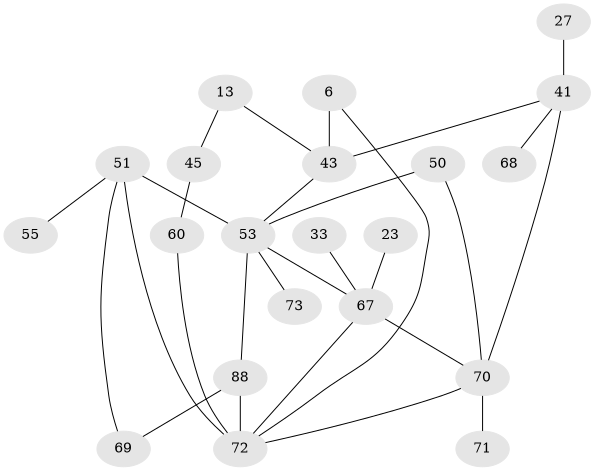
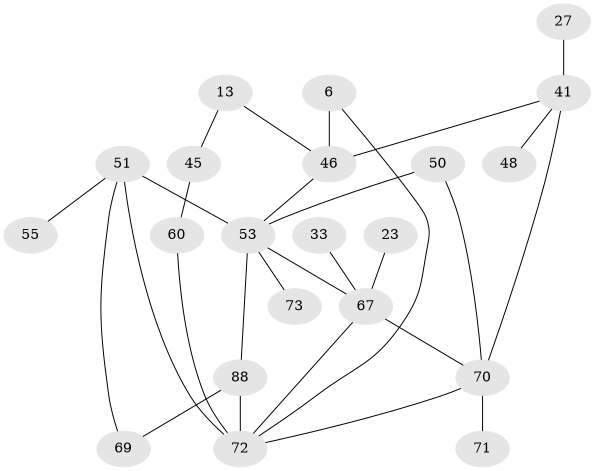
  graph {
    node [color=gray90 style=filled]
-   46 [super="+42" label=43]
+   46 [super="+42"]
    53 [super="+35+52"]
    6
    72 [super="+64+8"]
    45 [super="+44"]
    60 [super="+19"]
    13
    67 [super="+66+56"]
    70 [super="+49+63+40"]
    23
    41 [super="+20"]
-   68 [super="+62"]
+   68 [super="+62" label=48]
    27
    33
    71
    n16 [label=88 super="+2"]
    73
    50
    51 [super="+21+24+47"]
    55
    69 [super="+65"]
    46 -- 53
    53 -- 67 [weight=2]
    53 -- n16 [weight=2]
    53 -- 73
    6 -- 46 [weight=2]
    6 -- 72
    45 -- 60 [weight=2]
    60 -- 72
    13 -- 46
    13 -- 45
    67 -- 72 [weight=2]
    67 -- 70 [weight=2]
    70 -- 72 [weight=3]
    70 -- 71
    23 -- 67
    41 -- 46 [weight=2]
    41 -- 70 [weight=4]
    41 -- 68
    27 -- 41
    33 -- 67
    n16 -- 72 [weight=4]
    n16 -- 69
    50 -- 53
    50 -- 70 [weight=3]
    51 -- 53 [weight=2]
    51 -- 72 [weight=3]
    51 -- 55
    51 -- 69
  }
